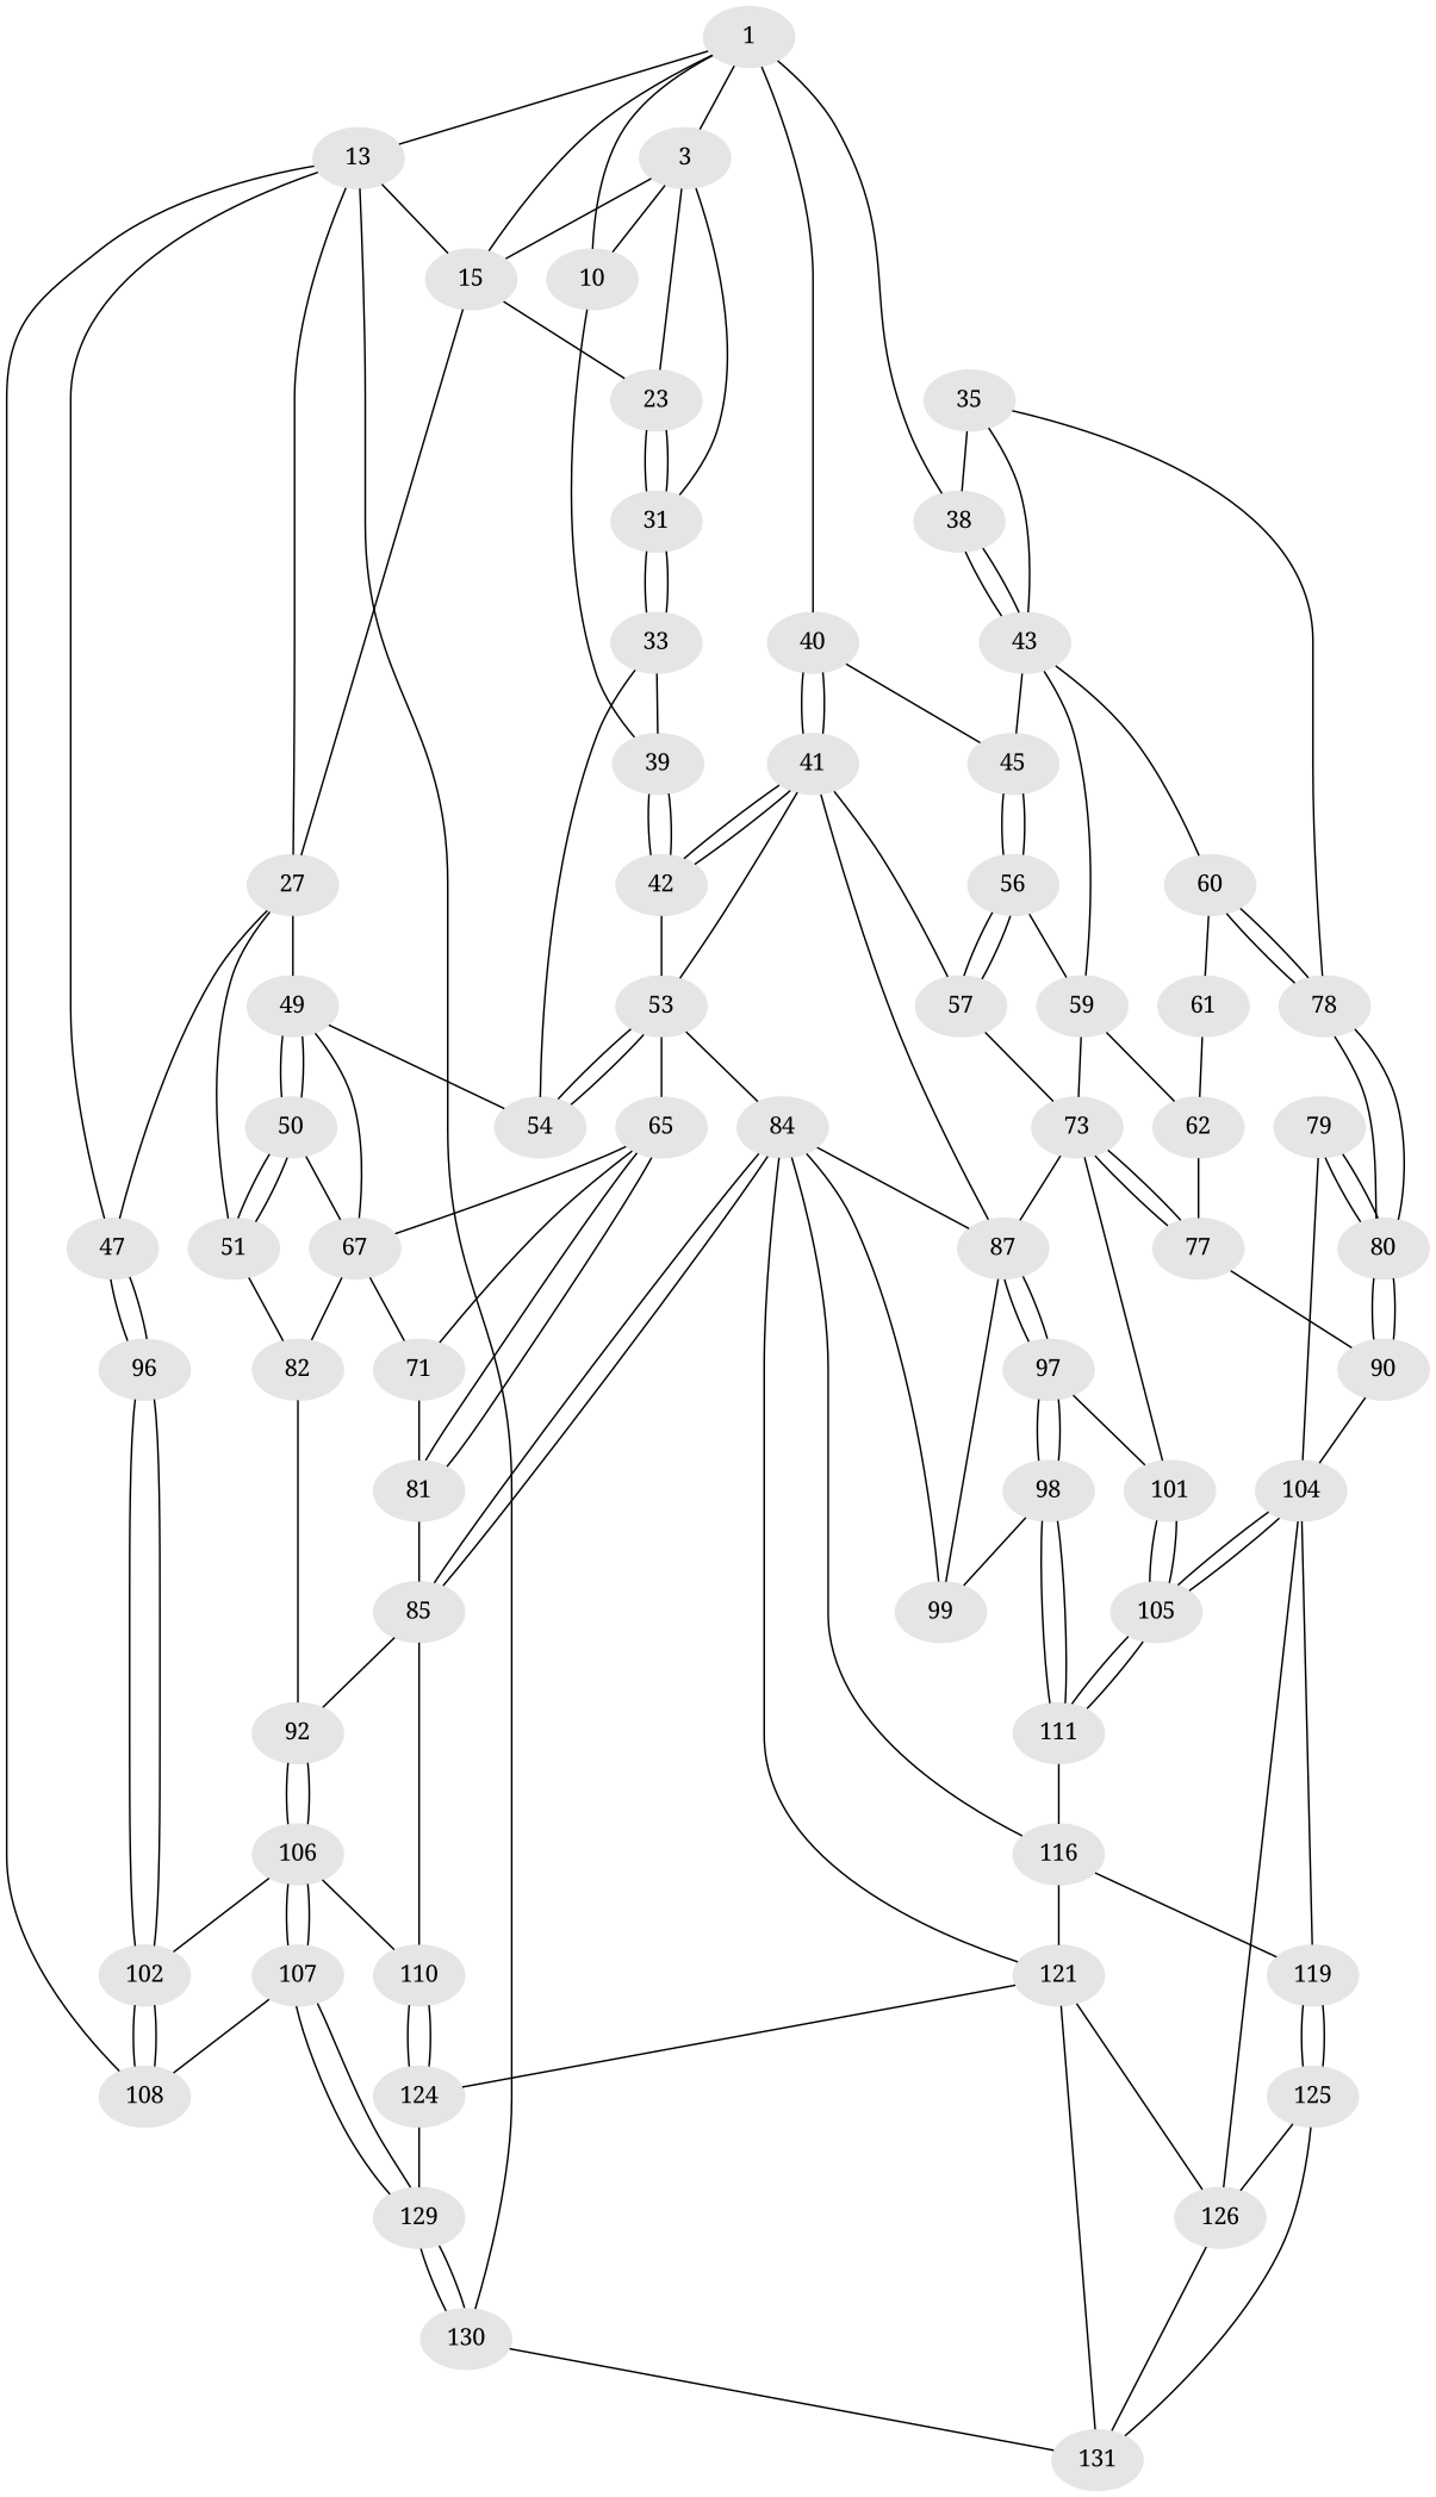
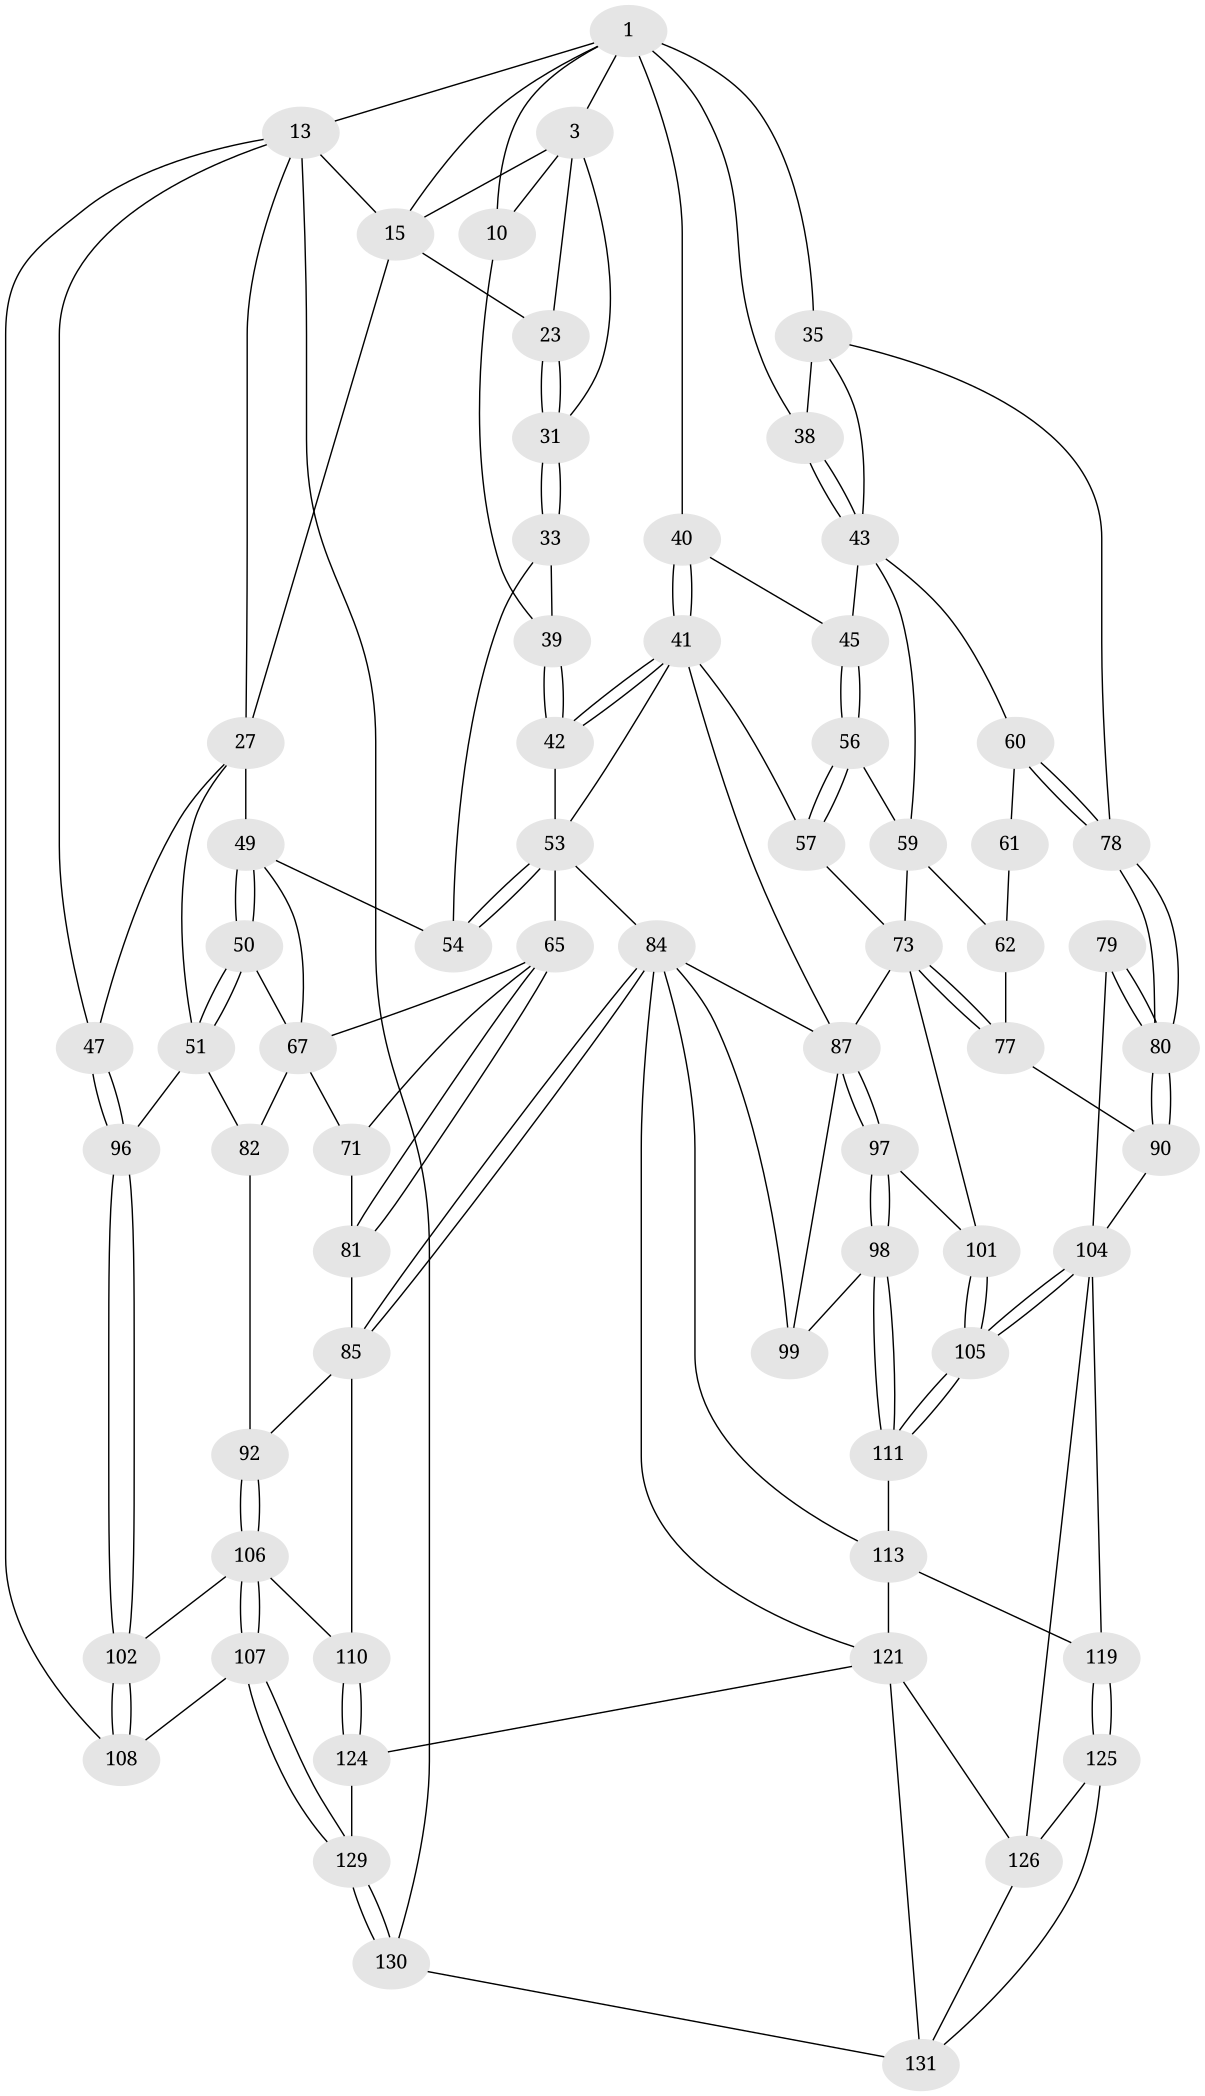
  graph {
    fontname="Noto Serif"
    node [color=gray90 fontname="Noto Serif" style=filled]
    edge [fontname="Noto Serif"]
    1 [super="+2+6"]
    3 [super="+4+19"]
    10 [super="+32"]
    13 [super="+14+48"]
    15 [super="+26+16"]
    35 [super="+36"]
    38
    40
    23 [super="+24"]
    31
    39
    27 [super="+28+30"]
    47
    108
    130
    43 [super="+52+44"]
    78
    41 [super="+58"]
    45
    79
    80
    104 [super="+118"]
    33 [super="+34"]
    42
    49 [super="+55"]
    51 [super="+83"]
    96
    131 [super="+132"]
    54
    50
    67 [super="+70"]
    82
    59 [super="+63"]
    60
    53 [super="+64"]
    57
    87 [super="+88"]
    56
    65 [super="+66"]
    84 [super="+95"]
    73 [super="+74"]
    99
    97
    62 [super="+76"]
    61
    102
    71
    92 [super="+93"]
    81
    85 [super="+86+109"]
-   116 [super="+120"]
+   116 [super="+120" label=113]
    121 [super="+122"]
    77
    101
    90 [super="+127+91"]
    105
    119
    126 [super="+133"]
    110
    106
    124
    98
    107
    111
    125 [super="+135"]
    129
    1 -- 3
    1 -- 10
    1 -- 13
    1 -- 15
+   1 -- 35 [weight=2]
    1 -- 38
    1 -- 40
    3 -- 10
    3 -- 15
    3 -- 23
    3 -- 31
    10 -- 39
    13 -- 15
    13 -- 27
    13 -- 47
    13 -- 108
    13 -- 130
    15 -- 23 [weight=2]
    15 -- 27
    35 -- 38
    35 -- 43
    35 -- 78
    38 -- 43
    38 -- 43
    40 -- 41
    40 -- 41
    40 -- 45
    23 -- 31
    23 -- 31
    31 -- 33
    31 -- 33
    39 -- 42
    39 -- 42
    27 -- 47
    27 -- 49
    27 -- 51
    47 -- 96
    47 -- 96
    130 -- 131
    43 -- 45
    43 -- 59
    43 -- 60
    78 -- 80
    78 -- 80
    41 -- 42
    41 -- 42
    41 -- 53
    41 -- 57
    41 -- 87
    45 -- 56
    45 -- 56
    79 -- 80
    79 -- 80
    79 -- 104
    80 -- 90
    80 -- 90
    104 -- 105
    104 -- 105
    104 -- 119
    104 -- 126
    33 -- 39
    33 -- 54
    42 -- 53
    49 -- 54
    49 -- 50
    49 -- 50
    49 -- 67
+   51 -- 96
    51 -- 82
    96 -- 102
    96 -- 102
    50 -- 51
    50 -- 51
    50 -- 67
    67 -- 82
    67 -- 71
    82 -- 92
    59 -- 73
    59 -- 62
    60 -- 78
    60 -- 78
    60 -- 61
    53 -- 54
    53 -- 54
    53 -- 65
    53 -- 84
    57 -- 73
    87 -- 99
    87 -- 97
    87 -- 97
    56 -- 59
    56 -- 57
    56 -- 57
    65 -- 67
    65 -- 71
    65 -- 81
    65 -- 81
    84 -- 87
    84 -- 99
    84 -- 85 [weight=2]
    84 -- 85
    84 -- 116
    84 -- 121
    73 -- 87
    73 -- 77
    73 -- 77
    73 -- 101
    97 -- 101
    97 -- 98
    97 -- 98
    62 -- 77
    61 -- 62 [weight=2]
    102 -- 108
    102 -- 108
    71 -- 81
    92 -- 106
    92 -- 106
    81 -- 85
    85 -- 92
    85 -- 110
    116 -- 121
    116 -- 119
    121 -- 131
    121 -- 126
    121 -- 124
    77 -- 90
    101 -- 105
    101 -- 105
    90 -- 104 [weight=3]
    105 -- 111
    105 -- 111
    119 -- 125
    119 -- 125
    126 -- 131
    110 -- 124
    110 -- 124
    106 -- 102
    106 -- 110
    106 -- 107
    106 -- 107
    124 -- 129
    98 -- 99
    98 -- 111
    98 -- 111
    107 -- 108
    107 -- 129
    107 -- 129
    111 -- 116
    125 -- 131
    125 -- 126 [weight=2]
    129 -- 130
    129 -- 130
  }
